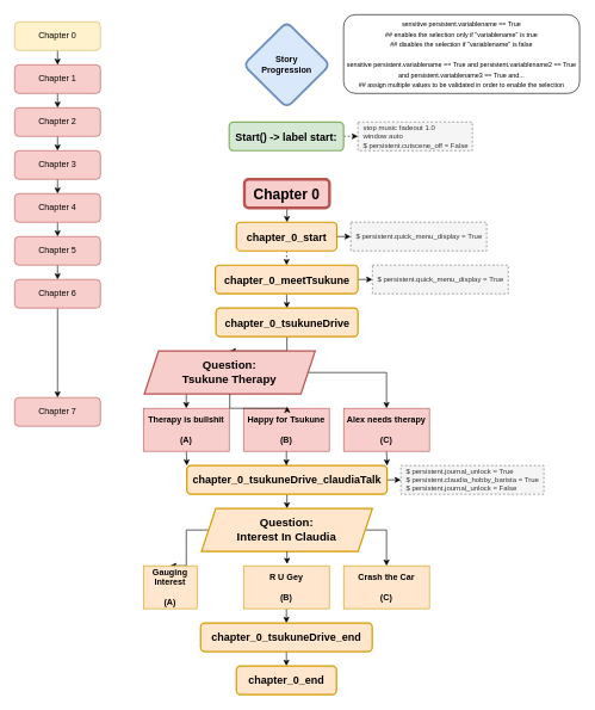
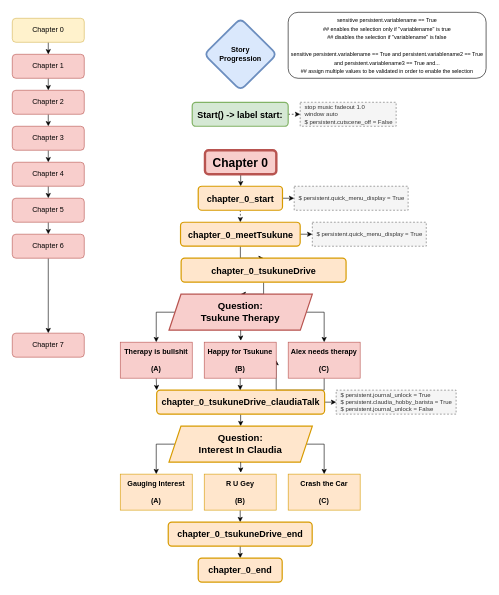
  <mxCell id="0" />
  <mxCell id="1" parent="0" />
  <mxCell id="2" value="&lt;div&gt;&lt;span style=&quot;font-size: 9px; background-color: transparent; color: light-dark(rgb(0, 0, 0), rgb(255, 255, 255));&quot;&gt;sensitive persistent.variablename == True&lt;/span&gt;&lt;/div&gt;&lt;div&gt;&lt;font style=&quot;font-size: 9px;&quot;&gt;## enables the selection only if &quot;variablename&quot; is true&lt;br&gt;## disables the selection if &quot;variablename&quot; is false&lt;br&gt;&lt;br&gt;sensitive persistent.variablename == True and persistent.variablename2 == True and persistent.variablename3 == True and...&lt;br&gt;## assign multiple values to be validated in order to enable the selection&lt;/font&gt;&lt;/div&gt;" style="rounded=1;whiteSpace=wrap;html=1;" parent="1" vertex="1"><mxGeometry x="480" y="20" width="330" height="110" as="geometry" /></mxCell>
  <mxCell id="3" style="edgeStyle=orthogonalEdgeStyle;rounded=0;orthogonalLoop=1;jettySize=auto;html=1;exitX=0.5;exitY=1;exitDx=0;exitDy=0;entryX=0.5;entryY=0;entryDx=0;entryDy=0;" parent="1" source="4" target="11" edge="1"><mxGeometry relative="1" as="geometry" /></mxCell>
  <mxCell id="4" value="Chapter 2" style="rounded=1;whiteSpace=wrap;html=1;fontSize=12;glass=0;strokeWidth=1;shadow=0;fillColor=#f8cecc;strokeColor=#b85450;" parent="1" vertex="1"><mxGeometry x="20" y="150" width="120" height="40" as="geometry" /></mxCell>
  <mxCell id="5" style="edgeStyle=orthogonalEdgeStyle;rounded=0;orthogonalLoop=1;jettySize=auto;html=1;exitX=0.5;exitY=1;exitDx=0;exitDy=0;entryX=0.5;entryY=0;entryDx=0;entryDy=0;" parent="1" source="6" target="4" edge="1"><mxGeometry relative="1" as="geometry" /></mxCell>
  <mxCell id="6" value="Chapter 1" style="rounded=1;whiteSpace=wrap;html=1;fontSize=12;glass=0;strokeWidth=1;shadow=0;fillColor=#f8cecc;strokeColor=#b85450;" parent="1" vertex="1"><mxGeometry x="20" y="90" width="120" height="40" as="geometry" /></mxCell>
  <mxCell id="7" style="edgeStyle=orthogonalEdgeStyle;rounded=0;orthogonalLoop=1;jettySize=auto;html=1;exitX=0.5;exitY=1;exitDx=0;exitDy=0;entryX=0.5;entryY=0;entryDx=0;entryDy=0;" parent="1" source="8" target="6" edge="1"><mxGeometry relative="1" as="geometry" /></mxCell>
  <mxCell id="8" value="Chapter 0" style="rounded=1;whiteSpace=wrap;html=1;fontSize=12;glass=0;strokeWidth=1;shadow=0;fillColor=#fff2cc;strokeColor=#d6b656;" parent="1" vertex="1"><mxGeometry x="20" y="30" width="120" height="40" as="geometry" /></mxCell>
  <mxCell id="9" value="Story&lt;div&gt;&lt;div&gt;&lt;span style=&quot;background-color: transparent; color: light-dark(rgb(0, 0, 0), rgb(255, 255, 255));&quot;&gt;Progression&lt;/span&gt;&lt;/div&gt;&lt;/div&gt;" style="rhombus;whiteSpace=wrap;html=1;fillColor=#dae8fc;strokeColor=#6c8ebf;perimeterSpacing=10;shadow=0;rounded=1;strokeWidth=3;fontStyle=1" parent="1" vertex="1"><mxGeometry x="340" y="30" width="121" height="120" as="geometry" /></mxCell>
  <mxCell id="10" style="edgeStyle=orthogonalEdgeStyle;rounded=0;orthogonalLoop=1;jettySize=auto;html=1;exitX=0.5;exitY=1;exitDx=0;exitDy=0;entryX=0.5;entryY=0;entryDx=0;entryDy=0;" parent="1" source="11" target="13" edge="1"><mxGeometry relative="1" as="geometry" /></mxCell>
  <mxCell id="11" value="Chapter 3" style="rounded=1;whiteSpace=wrap;html=1;fontSize=12;glass=0;strokeWidth=1;shadow=0;fillColor=#f8cecc;strokeColor=#b85450;" parent="1" vertex="1"><mxGeometry x="20" y="210" width="120" height="40" as="geometry" /></mxCell>
  <mxCell id="12" style="edgeStyle=orthogonalEdgeStyle;rounded=0;orthogonalLoop=1;jettySize=auto;html=1;exitX=0.5;exitY=1;exitDx=0;exitDy=0;entryX=0.5;entryY=0;entryDx=0;entryDy=0;" parent="1" source="13" target="15" edge="1"><mxGeometry relative="1" as="geometry" /></mxCell>
  <mxCell id="13" value="Chapter 4" style="rounded=1;whiteSpace=wrap;html=1;fontSize=12;glass=0;strokeWidth=1;shadow=0;fillColor=#f8cecc;strokeColor=#b85450;" parent="1" vertex="1"><mxGeometry x="20" y="270" width="120" height="40" as="geometry" /></mxCell>
  <mxCell id="14" style="edgeStyle=orthogonalEdgeStyle;rounded=0;orthogonalLoop=1;jettySize=auto;html=1;exitX=0.5;exitY=1;exitDx=0;exitDy=0;entryX=0.5;entryY=0;entryDx=0;entryDy=0;" parent="1" source="15" target="17" edge="1"><mxGeometry relative="1" as="geometry" /></mxCell>
  <mxCell id="15" value="Chapter 5" style="rounded=1;whiteSpace=wrap;html=1;fontSize=12;glass=0;strokeWidth=1;shadow=0;fillColor=#f8cecc;strokeColor=#b85450;" parent="1" vertex="1"><mxGeometry x="20" y="330" width="120" height="40" as="geometry" /></mxCell>
  <mxCell id="16" style="edgeStyle=orthogonalEdgeStyle;rounded=0;orthogonalLoop=1;jettySize=auto;html=1;exitX=0.5;exitY=1;exitDx=0;exitDy=0;entryX=0.5;entryY=0;entryDx=0;entryDy=0;" parent="1" source="17" target="18" edge="1"><mxGeometry relative="1" as="geometry" /></mxCell>
  <mxCell id="17" value="Chapter 6" style="rounded=1;whiteSpace=wrap;html=1;fontSize=12;glass=0;strokeWidth=1;shadow=0;fillColor=#f8cecc;strokeColor=#b85450;" parent="1" vertex="1"><mxGeometry x="20" y="390" width="120" height="40" as="geometry" /></mxCell>
  <mxCell id="18" value="Chapter 7" style="rounded=1;whiteSpace=wrap;html=1;fontSize=12;glass=0;strokeWidth=1;shadow=0;fillColor=#f8cecc;strokeColor=#b85450;" parent="1" vertex="1"><mxGeometry x="20" y="555" width="120" height="40" as="geometry" /></mxCell>
  <mxCell id="19" value="&amp;nbsp; stop music fadeout 1.0&lt;br&gt;&amp;nbsp; window auto&lt;br&gt;&amp;nbsp; $ persistent.cutscene_off = False" style="rounded=0;whiteSpace=wrap;html=1;dashed=1;fillColor=#f5f5f5;strokeColor=#666666;fontColor=#333333;align=left;fontSize=10;" parent="1" vertex="1"><mxGeometry x="500" y="170" width="160" height="40" as="geometry" /></mxCell>
  <mxCell id="20" style="edgeStyle=orthogonalEdgeStyle;rounded=0;orthogonalLoop=1;jettySize=auto;html=1;entryX=0;entryY=0.5;entryDx=0;entryDy=0;curved=0;dashed=1;exitX=1;exitY=0.5;exitDx=0;exitDy=0;" parent="1" source="26" target="19" edge="1"><mxGeometry relative="1" as="geometry"><mxPoint x="490.5" y="160" as="sourcePoint" /></mxGeometry></mxCell>
  <mxCell id="21" style="edgeStyle=orthogonalEdgeStyle;rounded=0;orthogonalLoop=1;jettySize=auto;html=1;entryX=0.5;entryY=0;entryDx=0;entryDy=0;" parent="1" source="22" target="25" edge="1"><mxGeometry relative="1" as="geometry" /></mxCell>
  <mxCell id="22" value="&lt;font style=&quot;font-size: 20px;&quot;&gt;Chapter 0&lt;/font&gt;" style="rounded=1;whiteSpace=wrap;html=1;fontSize=15;glass=0;strokeWidth=4;shadow=0;fillColor=#f8cecc;strokeColor=#b85450;fontStyle=1" parent="1" vertex="1"><mxGeometry x="341.25" y="250" width="119" height="40" as="geometry" /></mxCell>
  <mxCell id="23" style="edgeStyle=orthogonalEdgeStyle;rounded=0;orthogonalLoop=1;jettySize=auto;html=1;exitX=0.5;exitY=1;exitDx=0;exitDy=0;entryX=0.5;entryY=0;entryDx=0;entryDy=0;fillColor=#ffe6cc;strokeColor=light-dark(#000000, #996500);dashed=1;" edge="1" parent="1" source="25" target="29"><mxGeometry relative="1" as="geometry" /></mxCell>
  <mxCell id="24" style="edgeStyle=orthogonalEdgeStyle;rounded=0;orthogonalLoop=1;jettySize=auto;html=1;exitX=1;exitY=0.5;exitDx=0;exitDy=0;entryX=0;entryY=0.5;entryDx=0;entryDy=0;" edge="1" parent="1" source="25" target="35"><mxGeometry relative="1" as="geometry" /></mxCell>
  <mxCell id="25" value="&lt;div&gt;&lt;span style=&quot;background-color: transparent; color: light-dark(rgb(0, 0, 0), rgb(255, 255, 255));&quot;&gt;chapter_0_start&lt;/span&gt;&lt;/div&gt;" style="rounded=1;whiteSpace=wrap;html=1;fontSize=15;glass=0;strokeWidth=2;shadow=0;fillColor=#ffe6cc;strokeColor=#d79b00;fontStyle=1" parent="1" vertex="1"><mxGeometry x="330" y="310" width="140.5" height="40" as="geometry" /></mxCell>
  <mxCell id="26" value="Start() -&amp;gt; label start:" style="rounded=1;whiteSpace=wrap;html=1;fontSize=15;glass=0;strokeWidth=2;shadow=0;fillColor=#d5e8d4;strokeColor=#82b366;fontStyle=1" parent="1" vertex="1"><mxGeometry x="320" y="170" width="160" height="40" as="geometry" /></mxCell>
  <mxCell id="27" style="edgeStyle=orthogonalEdgeStyle;rounded=0;orthogonalLoop=1;jettySize=auto;html=1;exitX=0.5;exitY=1;exitDx=0;exitDy=0;entryX=0.5;entryY=0;entryDx=0;entryDy=0;fillColor=#ffe6cc;strokeColor=light-dark(#000000, #996500);" edge="1" parent="1" source="29" target="31"><mxGeometry relative="1" as="geometry" /></mxCell>
  <mxCell id="28" style="edgeStyle=orthogonalEdgeStyle;rounded=0;orthogonalLoop=1;jettySize=auto;html=1;exitX=1;exitY=0.5;exitDx=0;exitDy=0;entryX=0;entryY=0.5;entryDx=0;entryDy=0;" edge="1" parent="1" source="29" target="36"><mxGeometry relative="1" as="geometry" /></mxCell>
  <mxCell id="29" value="chapter_0_meetTsukune" style="rounded=1;whiteSpace=wrap;html=1;fontSize=15;glass=0;strokeWidth=2;shadow=0;fillColor=#ffe6cc;strokeColor=#d79b00;fontStyle=1" vertex="1" parent="1"><mxGeometry x="300.5" y="370" width="199.5" height="40" as="geometry" /></mxCell>
  <mxCell id="30" style="edgeStyle=orthogonalEdgeStyle;rounded=0;orthogonalLoop=1;jettySize=auto;html=1;exitX=0.5;exitY=1;exitDx=0;exitDy=0;entryX=0.5;entryY=0;entryDx=0;entryDy=0;" edge="1" parent="1" source="31" target="34"><mxGeometry relative="1" as="geometry" /></mxCell>
- <mxCell id="31" value="&lt;div&gt;&lt;span style=&quot;background-color: transparent; color: light-dark(rgb(0, 0, 0), rgb(255, 255, 255));&quot;&gt;chapter_0_tsukuneDrive&lt;/span&gt;&lt;/div&gt;" style="rounded=1;whiteSpace=wrap;html=1;fontSize=15;glass=0;strokeWidth=2;shadow=0;fillColor=#ffe6cc;strokeColor=#d79b00;fontStyle=1" vertex="1" parent="1"><mxGeometry x="301.5" y="430" width="198.5" height="40" as="geometry" /></mxCell>
+ <mxCell id="31" value="&lt;div&gt;&lt;span style=&quot;background-color: transparent; color: light-dark(rgb(0, 0, 0), rgb(255, 255, 255));&quot;&gt;chapter_0_tsukuneDrive&lt;/span&gt;&lt;/div&gt;" style="rounded=1;whiteSpace=wrap;html=1;fontSize=15;glass=0;strokeWidth=2;shadow=0;fillColor=#ffe6cc;strokeColor=#d79b00;fontStyle=1" vertex="1" parent="1"><mxGeometry x="301.5" y="430" width="275" height="40" as="geometry" /></mxCell>
  <mxCell id="32" style="edgeStyle=orthogonalEdgeStyle;rounded=0;orthogonalLoop=1;jettySize=auto;html=1;exitX=1;exitY=0.5;exitDx=0;exitDy=0;entryX=0.5;entryY=0;entryDx=0;entryDy=0;" edge="1" parent="1" source="34" target="40"><mxGeometry relative="1" as="geometry"><mxPoint x="540" y="560" as="targetPoint" /><Array as="points"><mxPoint x="540" y="520" /></Array></mxGeometry></mxCell>
  <mxCell id="33" style="edgeStyle=orthogonalEdgeStyle;rounded=0;orthogonalLoop=1;jettySize=auto;html=1;exitX=0;exitY=0.5;exitDx=0;exitDy=0;entryX=0.5;entryY=0;entryDx=0;entryDy=0;" edge="1" parent="1" source="34" target="38"><mxGeometry relative="1" as="geometry"><mxPoint x="260" y="560" as="targetPoint" /><Array as="points"><mxPoint x="260" y="520" /></Array></mxGeometry></mxCell>
- <mxCell id="34" value="&lt;b&gt;&lt;font&gt;Question:&lt;br&gt;Tsukune Therapy&lt;/font&gt;&lt;/b&gt;" style="shape=parallelogram;perimeter=parallelogramPerimeter;whiteSpace=wrap;html=1;fixedSize=1;fillColor=#f8cecc;strokeColor=#b85450;strokeWidth=2;fontSize=16;" vertex="1" parent="1"><mxGeometry x="201.25" y="490" width="239" height="60" as="geometry" /></mxCell>
+ <mxCell id="34" value="&lt;b&gt;&lt;font&gt;Question:&lt;br&gt;Tsukune Therapy&lt;/font&gt;&lt;/b&gt;" style="shape=parallelogram;perimeter=parallelogramPerimeter;whiteSpace=wrap;html=1;fixedSize=1;fillColor=#f8cecc;strokeColor=#b85450;strokeWidth=2;fontSize=16;" vertex="1" parent="1"><mxGeometry x="281.25" y="490" width="239" height="60" as="geometry" /></mxCell>
  <mxCell id="35" value="&amp;nbsp;&amp;nbsp;$ persistent.quick_menu_display = True" style="rounded=0;whiteSpace=wrap;html=1;dashed=1;fillColor=#f5f5f5;strokeColor=#666666;fontColor=#333333;align=left;fontSize=10;" vertex="1" parent="1"><mxGeometry x="490" y="310" width="190" height="40" as="geometry" /></mxCell>
  <mxCell id="36" value="&amp;nbsp;&amp;nbsp;$ persistent.quick_menu_display = True" style="rounded=0;whiteSpace=wrap;html=1;dashed=1;fillColor=#f5f5f5;strokeColor=#666666;fontColor=#333333;align=left;fontSize=10;" vertex="1" parent="1"><mxGeometry x="520.25" y="370" width="190" height="40" as="geometry" /></mxCell>
  <mxCell id="37" style="edgeStyle=orthogonalEdgeStyle;rounded=0;orthogonalLoop=1;jettySize=auto;html=1;exitX=0.5;exitY=1;exitDx=0;exitDy=0;entryX=0;entryY=0;entryDx=0;entryDy=0;" edge="1" parent="1" source="38" target="45"><mxGeometry relative="1" as="geometry" /></mxCell>
  <mxCell id="38" value="Therapy is bullshit&lt;br&gt;&lt;br&gt;&lt;div&gt;(A)&lt;/div&gt;" style="rounded=0;whiteSpace=wrap;html=1;fillColor=#f8cecc;strokeColor=#b85450;fontStyle=1" vertex="1" parent="1"><mxGeometry x="200" y="570" width="120" height="60" as="geometry" /></mxCell>
- <mxCell id="39" style="edgeStyle=orthogonalEdgeStyle;rounded=0;orthogonalLoop=1;jettySize=auto;html=1;exitX=0.5;exitY=1;exitDx=0;exitDy=0;entryX=1;entryY=0;entryDx=0;entryDy=0;" edge="1" parent="1" source="40" target="45"><mxGeometry relative="1" as="geometry" /></mxCell>
+ <mxCell id="39" style="edgeStyle=orthogonalEdgeStyle;rounded=0;orthogonalLoop=1;jettySize=auto;html=1;exitX=0.5;exitY=1;exitDx=0;exitDy=0;" edge="1" parent="1" source="40" target="41"><mxGeometry relative="1" as="geometry" /></mxCell>
  <mxCell id="40" value="Alex needs therapy&lt;br&gt;&lt;br&gt;&lt;div&gt;(C)&lt;/div&gt;" style="rounded=0;whiteSpace=wrap;html=1;fillColor=#f8cecc;strokeColor=#b85450;fontStyle=1" vertex="1" parent="1"><mxGeometry x="480" y="570" width="120" height="60" as="geometry" /></mxCell>
  <mxCell id="41" value="Happy for Tsukune&lt;br&gt;&lt;br&gt;&lt;div&gt;(B)&lt;/div&gt;" style="rounded=0;whiteSpace=wrap;html=1;fillColor=#f8cecc;strokeColor=#b85450;fontStyle=1" vertex="1" parent="1"><mxGeometry x="340" y="570" width="120" height="60" as="geometry" /></mxCell>
  <mxCell id="42" style="edgeStyle=orthogonalEdgeStyle;rounded=0;orthogonalLoop=1;jettySize=auto;html=1;exitX=0.5;exitY=1;exitDx=0;exitDy=0;entryX=0.508;entryY=-0.04;entryDx=0;entryDy=0;entryPerimeter=0;fontStyle=1" edge="1" parent="1" source="34" target="41"><mxGeometry relative="1" as="geometry" /></mxCell>
  <mxCell id="43" style="edgeStyle=orthogonalEdgeStyle;rounded=0;orthogonalLoop=1;jettySize=auto;html=1;exitX=1;exitY=0.5;exitDx=0;exitDy=0;entryX=0;entryY=0.5;entryDx=0;entryDy=0;" edge="1" parent="1" source="45" target="47"><mxGeometry relative="1" as="geometry" /></mxCell>
  <mxCell id="44" style="edgeStyle=orthogonalEdgeStyle;rounded=0;orthogonalLoop=1;jettySize=auto;html=1;exitX=0.5;exitY=1;exitDx=0;exitDy=0;entryX=0.5;entryY=0;entryDx=0;entryDy=0;" edge="1" parent="1" source="45" target="50"><mxGeometry relative="1" as="geometry" /></mxCell>
  <mxCell id="45" value="chapter_0_tsukuneDrive_claudiaTalk" style="rounded=1;whiteSpace=wrap;html=1;fontSize=15;glass=0;strokeWidth=2;shadow=0;fillColor=#ffe6cc;strokeColor=#d79b00;fontStyle=1" vertex="1" parent="1"><mxGeometry x="260.75" y="650" width="280" height="40" as="geometry" /></mxCell>
  <mxCell id="46" style="edgeStyle=orthogonalEdgeStyle;rounded=0;orthogonalLoop=1;jettySize=auto;html=1;exitX=0.5;exitY=1;exitDx=0;exitDy=0;" edge="1" parent="1" source="41"><mxGeometry relative="1" as="geometry"><mxPoint x="400" y="650" as="targetPoint" /></mxGeometry></mxCell>
  <mxCell id="47" value="&amp;nbsp;&amp;nbsp;&lt;span style=&quot;background-color: transparent;&quot;&gt;$ persistent.journal_unlock = True&lt;/span&gt;&lt;div&gt;&amp;nbsp; $ persistent.claudia_hobby_barista = True&lt;/div&gt;&lt;div&gt;&amp;nbsp; $ persistent.journal_unlock = False&lt;/div&gt;" style="rounded=0;whiteSpace=wrap;html=1;dashed=1;fillColor=#f5f5f5;strokeColor=#666666;fontColor=#333333;align=left;fontSize=10;" vertex="1" parent="1"><mxGeometry x="560" y="650" width="200" height="40" as="geometry" /></mxCell>
  <mxCell id="48" style="edgeStyle=orthogonalEdgeStyle;rounded=0;orthogonalLoop=1;jettySize=auto;html=1;exitX=1;exitY=0.5;exitDx=0;exitDy=0;entryX=0.5;entryY=0;entryDx=0;entryDy=0;fillColor=#ffe6cc;strokeColor=#000000;" edge="1" parent="1" source="50" target="52"><mxGeometry relative="1" as="geometry"><mxPoint x="540" y="780" as="targetPoint" /><Array as="points"><mxPoint x="540" y="740" /></Array></mxGeometry></mxCell>
  <mxCell id="49" style="edgeStyle=orthogonalEdgeStyle;rounded=0;orthogonalLoop=1;jettySize=auto;html=1;exitX=0;exitY=0.5;exitDx=0;exitDy=0;entryX=0.5;entryY=0;entryDx=0;entryDy=0;fillColor=#ffe6cc;strokeColor=#000000;" edge="1" parent="1" source="50" target="51"><mxGeometry relative="1" as="geometry"><mxPoint x="260" y="780" as="targetPoint" /><Array as="points"><mxPoint x="260" y="740" /></Array></mxGeometry></mxCell>
  <mxCell id="50" value="&lt;font style=&quot;&quot;&gt;&lt;b&gt;Question:&lt;/b&gt;&lt;br&gt;&lt;b&gt;Interest In Claudia&lt;/b&gt;&lt;/font&gt;" style="shape=parallelogram;perimeter=parallelogramPerimeter;whiteSpace=wrap;html=1;fixedSize=1;fillColor=#ffe6cc;strokeColor=#d79b00;strokeWidth=2;fontSize=16;" vertex="1" parent="1"><mxGeometry x="281.25" y="710" width="239" height="60" as="geometry" /></mxCell>
- <mxCell id="51" value="Gauging Interest&lt;br&gt;&lt;div&gt;&lt;br&gt;(A)&lt;/div&gt;" style="rounded=0;whiteSpace=wrap;html=1;fillColor=#ffe6cc;strokeColor=#d79b00;fontStyle=1" vertex="1" parent="1"><mxGeometry x="200" y="790" width="75" height="60" as="geometry" /></mxCell>
+ <mxCell id="51" value="Gauging Interest&lt;br&gt;&lt;div&gt;&lt;br&gt;(A)&lt;/div&gt;" style="rounded=0;whiteSpace=wrap;html=1;fillColor=#ffe6cc;strokeColor=#d79b00;fontStyle=1" vertex="1" parent="1"><mxGeometry x="200" y="790" width="120" height="60" as="geometry" /></mxCell>
  <mxCell id="52" value="Crash the Car&lt;br&gt;&lt;br&gt;&lt;div&gt;(C)&lt;/div&gt;" style="rounded=0;whiteSpace=wrap;html=1;fillColor=#ffe6cc;strokeColor=#d79b00;fontStyle=1" vertex="1" parent="1"><mxGeometry x="480" y="790" width="120" height="60" as="geometry" /></mxCell>
  <mxCell id="53" style="edgeStyle=orthogonalEdgeStyle;rounded=0;orthogonalLoop=1;jettySize=auto;html=1;exitX=0.5;exitY=1;exitDx=0;exitDy=0;entryX=0.5;entryY=0;entryDx=0;entryDy=0;" edge="1" parent="1" source="54" target="57"><mxGeometry relative="1" as="geometry" /></mxCell>
  <mxCell id="54" value="R U Gey&lt;br&gt;&lt;br&gt;&lt;div&gt;(B)&lt;/div&gt;" style="rounded=0;whiteSpace=wrap;html=1;fillColor=#ffe6cc;strokeColor=#d79b00;fontStyle=1" vertex="1" parent="1"><mxGeometry x="340" y="790" width="120" height="60" as="geometry" /></mxCell>
  <mxCell id="55" style="edgeStyle=orthogonalEdgeStyle;rounded=0;orthogonalLoop=1;jettySize=auto;html=1;exitX=0.5;exitY=1;exitDx=0;exitDy=0;entryX=0.508;entryY=-0.04;entryDx=0;entryDy=0;entryPerimeter=0;fontStyle=1;fillColor=#ffe6cc;strokeColor=#000000;" edge="1" parent="1" source="50" target="54"><mxGeometry relative="1" as="geometry" /></mxCell>
  <mxCell id="56" style="edgeStyle=orthogonalEdgeStyle;rounded=0;orthogonalLoop=1;jettySize=auto;html=1;exitX=0.5;exitY=1;exitDx=0;exitDy=0;entryX=0.5;entryY=0;entryDx=0;entryDy=0;" edge="1" parent="1" source="57" target="58"><mxGeometry relative="1" as="geometry" /></mxCell>
  <mxCell id="57" value="chapter_0_tsukuneDrive_end" style="rounded=1;whiteSpace=wrap;html=1;fontSize=15;glass=0;strokeWidth=2;shadow=0;fillColor=#ffe6cc;strokeColor=#d79b00;fontStyle=1" vertex="1" parent="1"><mxGeometry x="280" y="870" width="240" height="40" as="geometry" /></mxCell>
  <mxCell id="58" value="chapter_0_end" style="rounded=1;whiteSpace=wrap;html=1;fontSize=15;glass=0;strokeWidth=2;shadow=0;fillColor=#ffe6cc;strokeColor=#d79b00;fontStyle=1" vertex="1" parent="1"><mxGeometry x="330" y="930" width="140" height="40" as="geometry" /></mxCell>
